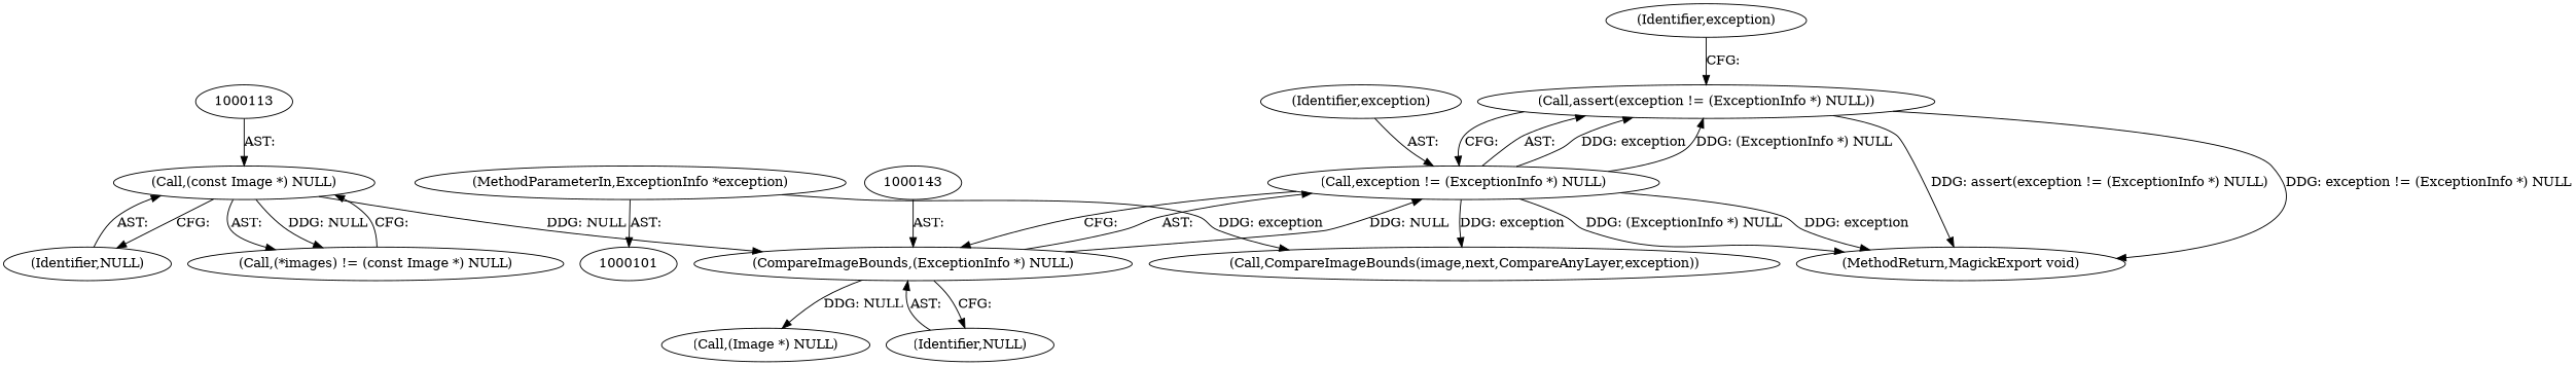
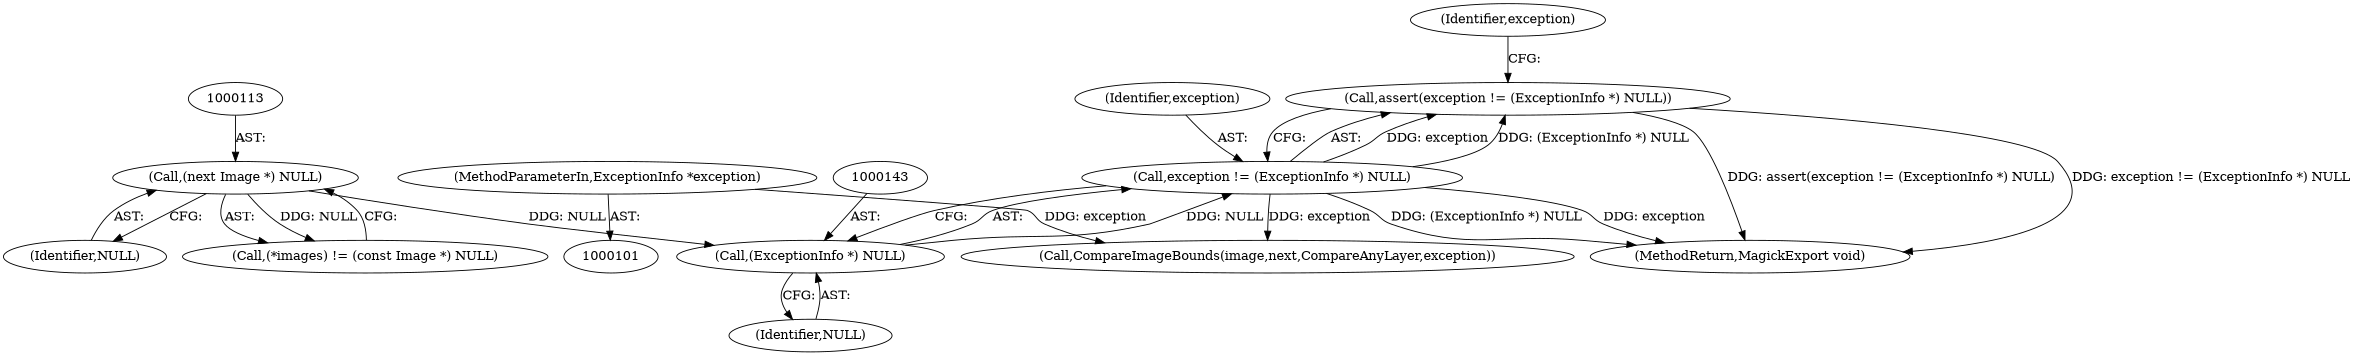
  digraph {
    n1 [label="(Call,assert(exception != (ExceptionInfo *) NULL))"]
    n2 [label="(Call,exception != (ExceptionInfo *) NULL)"]
    n3 [label="(MethodReturn,MagickExport void)"]
-   n4 [label="(CompareImageBounds,(ExceptionInfo *) NULL)"]
+   n4 [label="(Call,(ExceptionInfo *) NULL)"]
    n5 [label="(Call,CompareImageBounds(image,next,CompareAnyLayer,exception))"]
-   n6 [label="(Call,(Image *) NULL)"]
    n7 [label="(Identifier,NULL)"]
    n8 [label="(MethodParameterIn,ExceptionInfo *exception)"]
    1000101
-   n10 [label="(Call,(const Image *) NULL)"]
+   n10 [label="(Call,(next Image *) NULL)"]
    n11 [label="(Identifier,NULL)"]
    n12 [label="(Call,(*images) != (const Image *) NULL)"]
    n13 [label="(Identifier,exception)"]
    n14 [label="(Identifier,exception)"]
    1000143
    1000113
    n1 -> n2 [label="CFG: "]
    n1 -> n3 [label="DDG: assert(exception != (ExceptionInfo *) NULL)"]
    n1 -> n3 [label="DDG: exception != (ExceptionInfo *) NULL"]
    n2 -> n1 [label="AST: "]
    n2 -> n1 [label="DDG: exception"]
    n2 -> n1 [label="DDG: (ExceptionInfo *) NULL"]
    n2 -> n3 [label="DDG: (ExceptionInfo *) NULL"]
    n2 -> n3 [label="DDG: exception"]
    n2 -> n4 [label="CFG: "]
    n2 -> n5 [label="DDG: exception"]
    n4 -> n2 [label="AST: "]
    n4 -> n2 [label="DDG: NULL"]
-   n4 -> n6 [label="DDG: NULL"]
    n4 -> n7 [label="CFG: "]
    n7 -> n4 [label="AST: "]
    n8 -> n5 [label="DDG: exception"]
    n8 -> 1000101 [label="AST: "]
    n10 -> n4 [label="DDG: NULL"]
    n10 -> n11 [label="CFG: "]
    n10 -> n12 [label="AST: "]
    n10 -> n12 [label="DDG: NULL"]
    n11 -> n10 [label="AST: "]
    n12 -> n10 [label="CFG: "]
    n13 -> n1 [label="CFG: "]
    n14 -> n2 [label="AST: "]
    1000143 -> n4 [label="AST: "]
    1000113 -> n10 [label="AST: "]
  }
